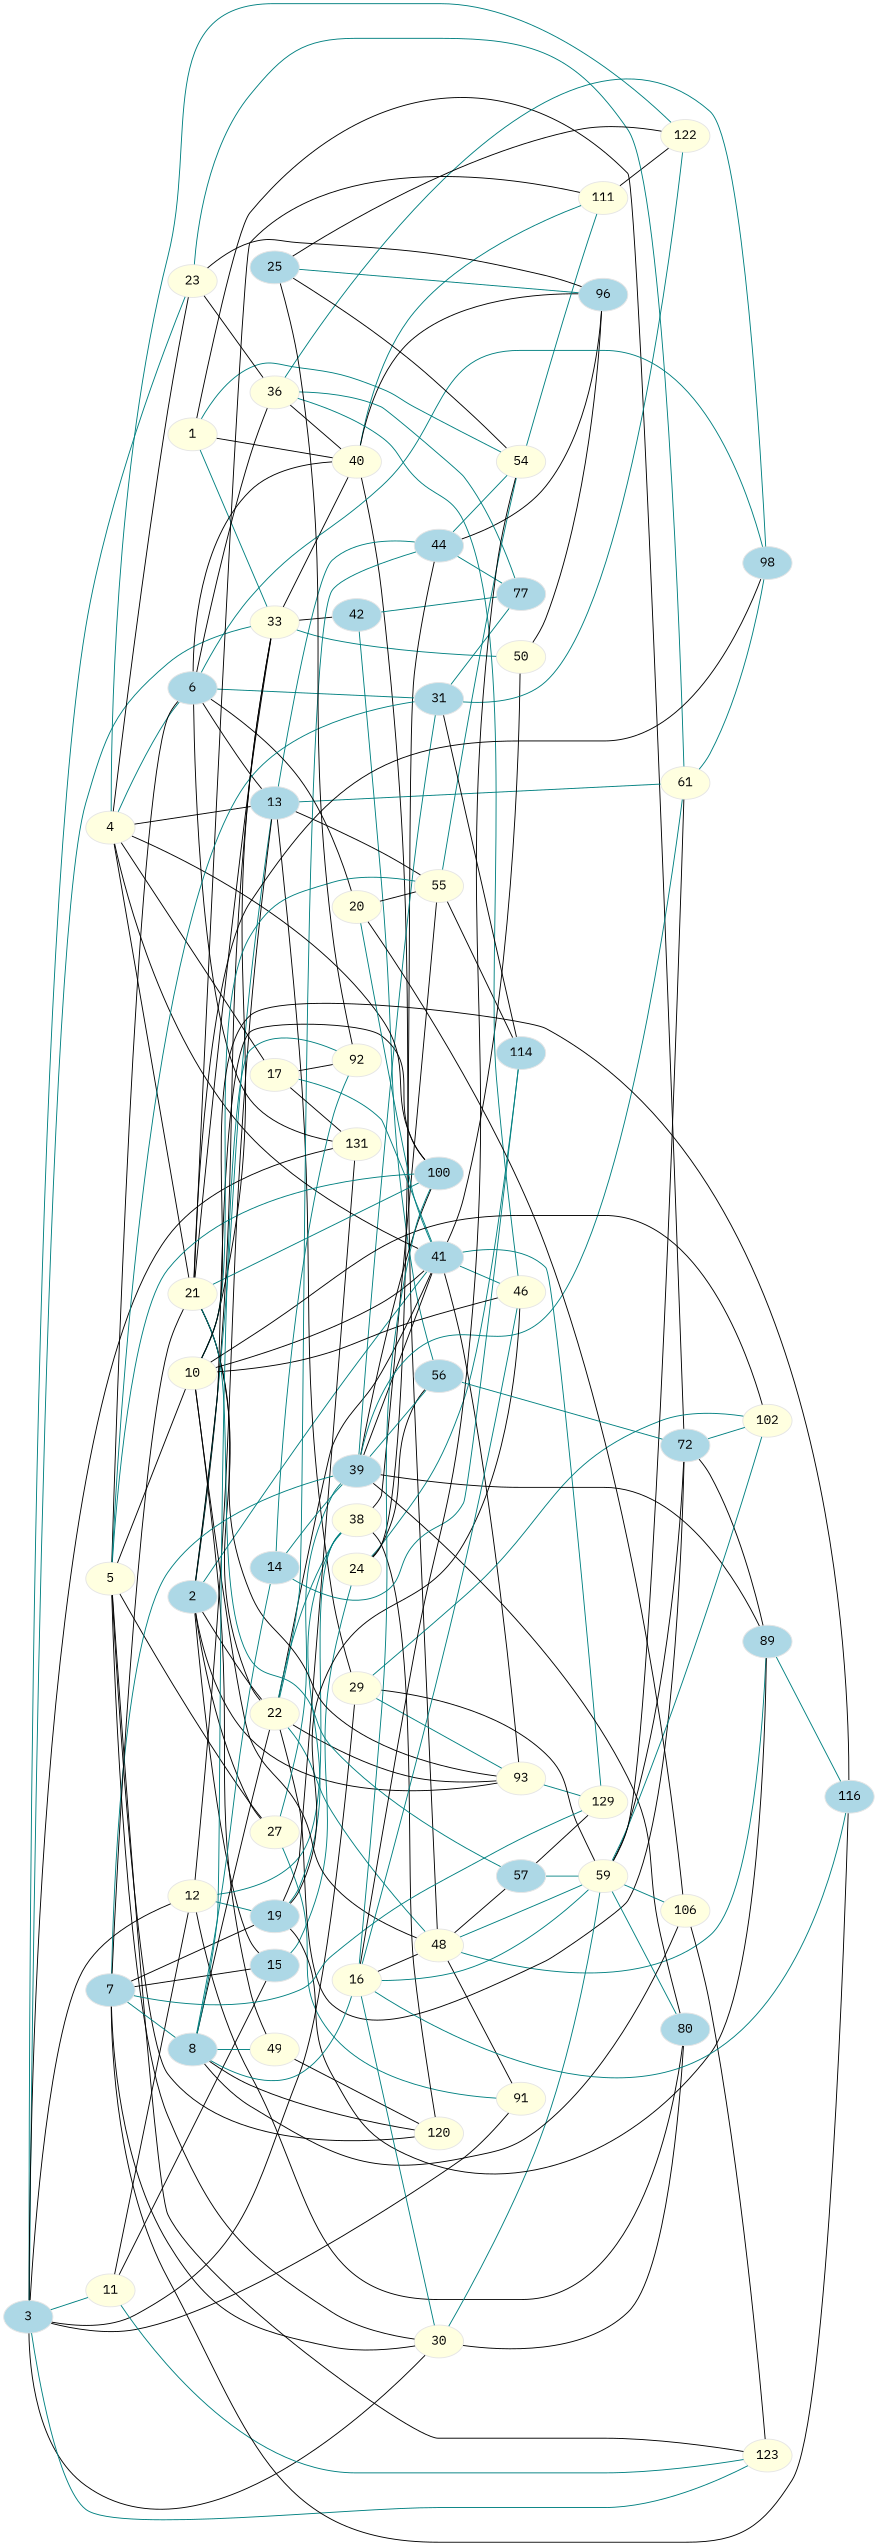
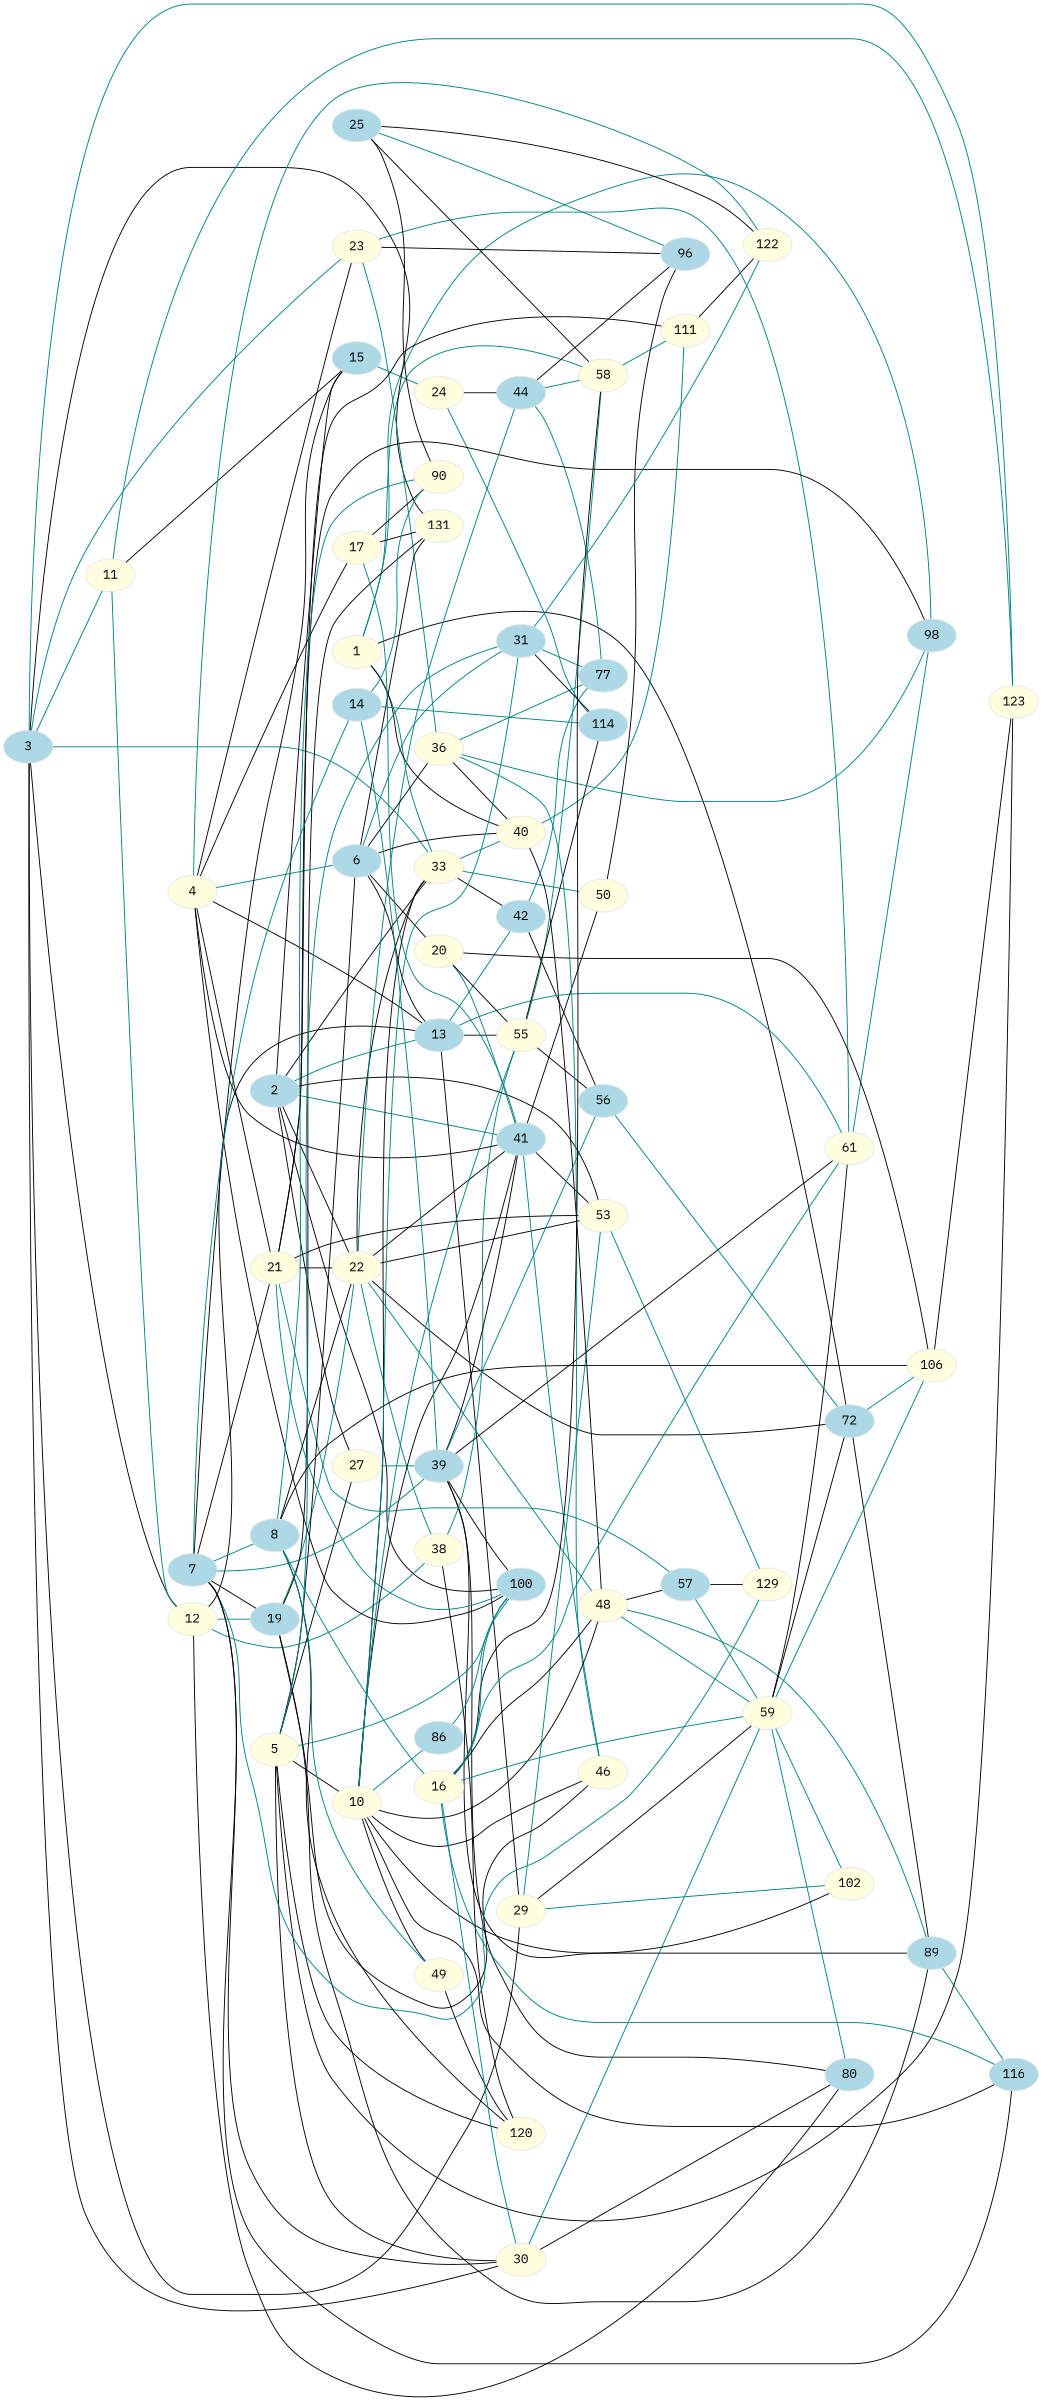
  graph {
    fontname="IBM Plex Mono"
    rankdir=LR
    node [color=gray90 fillcolor=lightyellow fontname="IBM Plex Mono" style=filled]
    edge [color=black fontname="IBM Plex Mono"]
    1 [super="+18"]
    33 [super="+95+74"]
    40 [super="+132+43"]
-   58 [super="+108+79" label=54]
+   58 [super="+108+79"]
    72 [fillcolor=lightblue super="+76"]
    98 [fillcolor=lightblue]
    42 [fillcolor=lightblue]
    50
    48 [super="+119+51"]
    111
    96 [fillcolor=lightblue super="+118"]
    102
    89 [fillcolor=lightblue super="+130"]
    2 [fillcolor=lightblue super="+115"]
    13 [fillcolor=lightblue super="+62"]
    15 [fillcolor=lightblue]
    22 [super="+84+117"]
    27
    41 [fillcolor=lightblue super="+68+54"]
-   53 [super="+75" label=93]
+   53 [super="+75"]
    100 [fillcolor=lightblue super="+103"]
    29 [super="+94"]
    55 [super="+105"]
    61 [super="+121"]
    24
    38
    44 [fillcolor=lightblue super="+99"]
-   91
    39 [fillcolor=lightblue super="+69+92"]
    129
    46
    3 [fillcolor=lightblue super="+9+125+107"]
    11
    12 [super="+124"]
    23 [super="+78"]
    30 [super="+135"]
    123
    131
    19 [fillcolor=lightblue super="+93"]
    80 [fillcolor=lightblue]
    36 [super="+37"]
    59 [super="+73"]
    4 [super="+47+65"]
    6 [fillcolor=lightblue super="+101+28"]
    17
    21 [super="+32+64+81"]
    122
    31 [fillcolor=lightblue super="+45"]
    20
-   90 [label=92]
+   90
    57 [fillcolor=lightblue super="+60"]
    5 [super="+26+70"]
    10 [super="+35+52"]
    120
    116 [fillcolor=lightblue]
    49
+   86 [fillcolor=lightblue]
    114 [fillcolor=lightblue]
    77 [fillcolor=lightblue]
    106
    7 [fillcolor=lightblue super="+67+128"]
    8 [fillcolor=lightblue super="+88+85"]
    14 [fillcolor=lightblue]
    16 [super="+87+63"]
    56 [fillcolor=lightblue]
    25 [fillcolor=lightblue]
    1 -- 33 [color=teal weight=2]
    1 -- 40
    1 -- 58 [color=teal]
    1 -- 72
-   6 -- 98 [color=teal]
-   33 -- 40 [weight=2]
+   1 -- 98 [color=teal]
+   33 -- 40 [color=teal weight=2]
    33 -- 42
    33 -- 50 [color=teal]
    40 -- 48
    40 -- 111 [color=teal]
-   40 -- 96
    58 -- 111 [color=teal]
-   72 -- 102 [color=teal]
+   72 -- 106 [color=teal]
    72 -- 89
    42 -- 77 [color=teal]
-   42 -- 56 [color=teal]
+   42 -- 56
    50 -- 96
    48 -- 89 [color=teal]
-   48 -- 91 [weight=2]
    48 -- 59 [color=teal]
    48 -- 57 [weight=2]
    111 -- 122
    89 -- 116 [color=teal]
    2 -- 33
    2 -- 13 [color=teal]
    2 -- 15
    2 -- 22
    2 -- 27
    2 -- 41 [color=teal]
    2 -- 53
    2 -- 100
-   13 -- 44 [color=teal]
+   13 -- 42 [color=teal]
    13 -- 29
    13 -- 55
    13 -- 61 [color=teal]
    15 -- 24 [color=teal]
    22 -- 72
    22 -- 48 [color=teal]
    22 -- 41
    22 -- 53
    22 -- 38 [color=teal]
    22 -- 44 [color=teal]
-   27 -- 91 [color=teal]
    27 -- 39 [color=teal]
    41 -- 50 [weight=2]
    41 -- 53
-   41 -- 129 [color=teal]
    41 -- 46 [color=teal]
    53 -- 129 [color=teal]
    29 -- 102 [color=teal]
    29 -- 53 [color=teal]
    29 -- 59
    55 -- 58 [color=teal]
    55 -- 114
    61 -- 98 [color=teal]
    24 -- 44
    24 -- 114 [color=teal]
-   24 -- 56
-   38 -- 55
+   55 -- 56
+   38 -- 55 [color=teal]
    38 -- 120
    44 -- 58 [color=teal]
    44 -- 96
    44 -- 77 [color=teal]
    39 -- 89 [weight=2]
    39 -- 41
    39 -- 100
-   39 -- 61 [color=teal]
+   39 -- 61
    39 -- 80
    39 -- 56 [color=teal]
    3 -- 33 [color=teal]
    3 -- 29 [weight=2]
-   3 -- 91
    3 -- 11 [color=teal]
    3 -- 12
    3 -- 23 [color=teal]
    3 -- 30
    3 -- 123 [color=teal]
    3 -- 131
    11 -- 15
-   11 -- 12
+   11 -- 12 [color=teal]
    11 -- 123 [color=teal]
    12 -- 13
    12 -- 38 [color=teal]
    12 -- 19 [color=teal]
    12 -- 80
    23 -- 96 [weight=2]
    23 -- 61 [color=teal]
-   23 -- 36
+   23 -- 36 [color=teal]
    30 -- 80
    30 -- 59 [color=teal]
    19 -- 89
-   19 -- 38 [color=teal]
+   19 -- 22 [color=teal]
    19 -- 46
    19 -- 131
    36 -- 40
    36 -- 98 [color=teal]
    36 -- 46 [color=teal]
    36 -- 77 [color=teal]
    59 -- 72
    59 -- 102 [color=teal]
    59 -- 61
    59 -- 80 [color=teal]
    59 -- 106 [color=teal]
    4 -- 13
    4 -- 41
    4 -- 100
    4 -- 23
    4 -- 6 [color=teal]
    4 -- 17
    4 -- 21
    4 -- 122 [color=teal]
    6 -- 40
    6 -- 13
    6 -- 131
    6 -- 36
    6 -- 31 [color=teal]
    6 -- 20
    17 -- 41 [color=teal]
    17 -- 131
    17 -- 90
-   21 -- 33
+   22 -- 33
    21 -- 98
    21 -- 111
    21 -- 22
    21 -- 53
    21 -- 100 [color=teal]
    21 -- 57 [color=teal weight=2]
    31 -- 122 [color=teal]
    31 -- 114
    31 -- 77 [color=teal]
    20 -- 41 [color=teal]
    20 -- 55
    20 -- 106
    57 -- 129
    57 -- 59 [color=teal]
    5 -- 27
    5 -- 100 [color=teal]
    5 -- 30
    5 -- 123
    5 -- 6
    5 -- 31 [color=teal]
    5 -- 10
    5 -- 120
    10 -- 33
    10 -- 48
    10 -- 102
    10 -- 41
    10 -- 55 [color=teal]
    10 -- 46
-   39 -- 31 [color=teal]
+   10 -- 31 [color=teal]
    10 -- 116
    10 -- 49 [weight=2]
+   10 -- 86 [color=teal]
    49 -- 120
+   86 -- 100 [color=teal weight=2]
    106 -- 123
    7 -- 15
    7 -- 39 [color=teal]
    7 -- 129 [color=teal]
    7 -- 30
    7 -- 19
    7 -- 21
    7 -- 116
    7 -- 8 [color=teal]
    8 -- 22
    8 -- 90 [color=teal]
    8 -- 120
    8 -- 49 [color=teal]
    8 -- 106
-   8 -- 14 [color=teal]
+   7 -- 14 [color=teal]
    8 -- 16 [color=teal]
    14 -- 39 [color=teal]
    14 -- 90 [color=teal]
    14 -- 114 [color=teal]
    16 -- 58
    16 -- 48
    16 -- 100 [color=teal]
-   16 -- 46 [color=teal]
+   16 -- 61 [color=teal]
    16 -- 30 [color=teal]
    16 -- 59 [color=teal]
    16 -- 116 [color=teal]
    56 -- 72 [color=teal]
    25 -- 58
    25 -- 96 [color=teal]
    25 -- 122
    25 -- 90
  }
